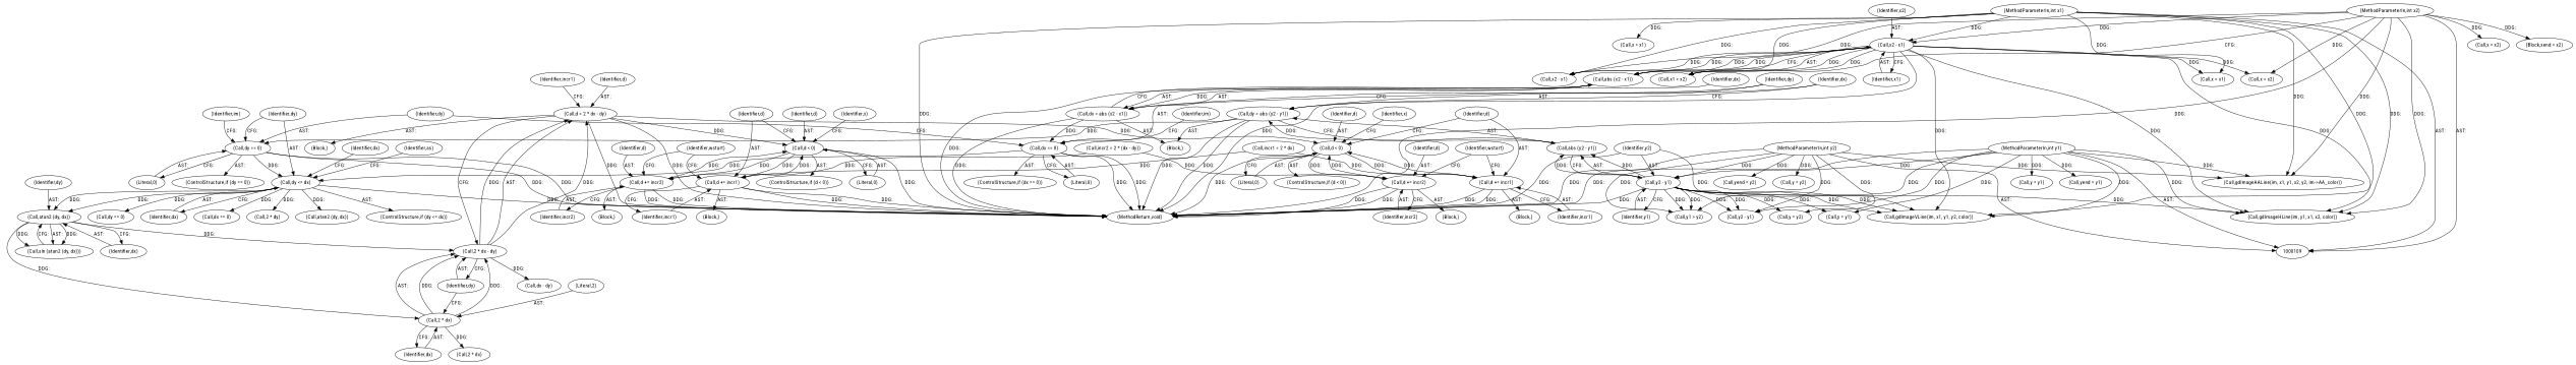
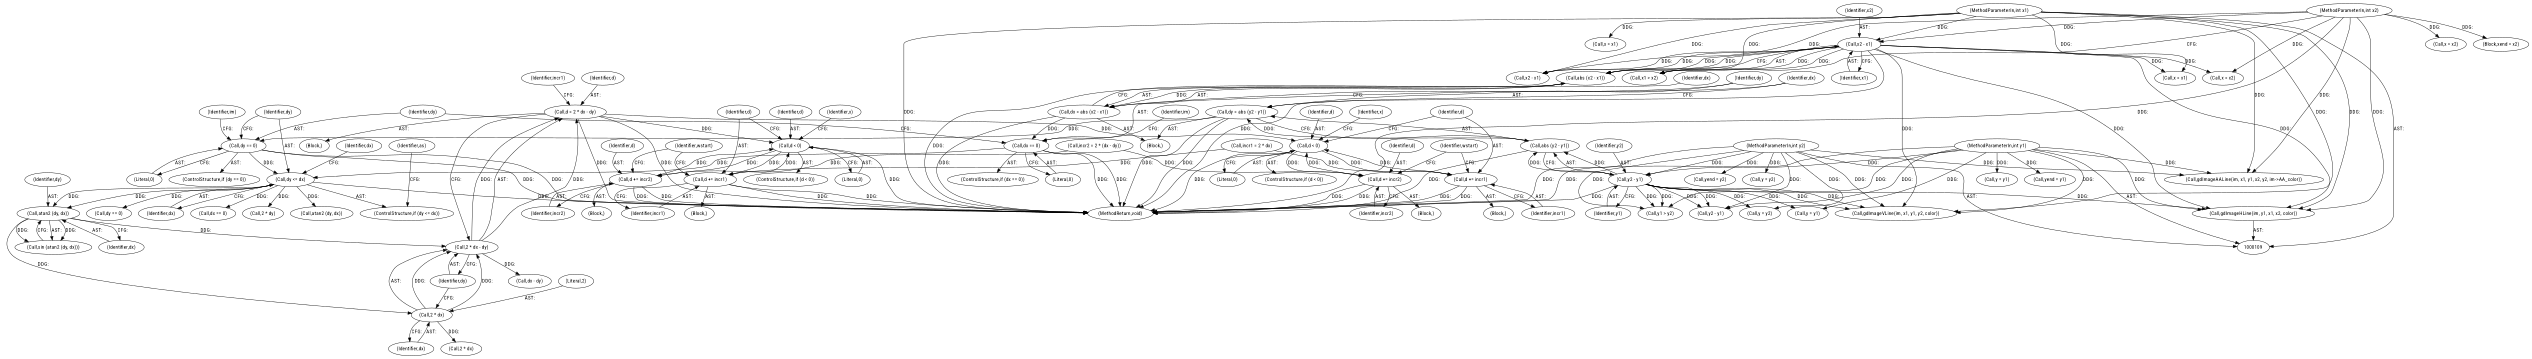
  digraph {
    fontname="Roboto Condensed"
    node [fontname="Roboto Condensed"]
    edge [fontname="Roboto Condensed"]
    n1 [label="(Call,d = 2 * dx - dy)"]
    n2 [label="(Call,2 * dx - dy)"]
    n3 [label="(Call,d < 0)"]
    n4 [label="(Call,d < 0)"]
    n5 [label="(Block,)"]
    n6 [label="(MethodReturn,void)"]
    n7 [label="(Call,dx - dy)"]
    n8 [label="(Identifier,dy)"]
    n9 [label="(Call,d += incr1)"]
    n10 [label="(Call,d += incr2)"]
    n11 [label="(ControlStructure,if (d < 0))"]
    n12 [label="(Literal,0)"]
    n13 [label="(Call,d += incr1)"]
    n14 [label="(Call,d += incr2)"]
    n15 [label="(ControlStructure,if (d < 0))"]
    n16 [label="(Literal,0)"]
    n17 [label="(Call,2 * dx)"]
    n18 [label="(Identifier,dx)"]
    n19 [label="(Call,2 * dx)"]
    n20 [label="(Call,atan2 (dy, dx))"]
    n21 [label="(Identifier,dx)"]
    n22 [label="(Call,sin (atan2 (dy, dx)))"]
    n23 [label="(Call,dy <= dx)"]
    n24 [label="(Call,dx == 0)"]
    n25 [label="(Call,2 * dy)"]
    n26 [label="(ControlStructure,if (dy <= dx))"]
    n27 [label="(Call,atan2 (dy, dx))"]
    n28 [label="(Call,dy == 0)"]
    n29 [label="(Identifier,dx)"]
    n30 [label="(Call,dy == 0)"]
    n31 [label="(Literal,0)"]
    n32 [label="(ControlStructure,if (dy == 0))"]
    n33 [label="(Call,dy = abs (y2 - y1))"]
    n34 [label="(Call,abs (y2 - y1))"]
    n35 [label="(Block,)"]
    n36 [label="(Call,y2 - y1)"]
    n37 [label="(Call,y = y2)"]
    n38 [label="(Call,gdImageHLine(im, y1, x1, x2, color))"]
    n39 [label="(Call,gdImageVLine(im, x1, y1, y2, color))"]
    n40 [label="(Call,y = y1)"]
    n41 [label="(Identifier,y1)"]
    n42 [label="(Call,y2 - y1)"]
    n43 [label="(Call,y1 > y2)"]
    n44 [label="(MethodParameterIn,int y2)"]
    n45 [label="(Call,gdImageAALine(im, x1, y1, x2, y2, im->AA_color))"]
    n46 [label="(Call,y = y2)"]
    n47 [label="(Call,yend = y2)"]
    1000109
    n49 [label="(MethodParameterIn,int y1)"]
    n50 [label="(Call,y = y1)"]
    n51 [label="(Call,yend = y1)"]
    n52 [label="(Call,dx == 0)"]
    n53 [label="(Literal,0)"]
    n54 [label="(ControlStructure,if (dx == 0))"]
    n55 [label="(Call,dx = abs (x2 - x1))"]
    n56 [label="(Call,abs (x2 - x1))"]
    n57 [label="(Call,x2 - x1)"]
    n58 [label="(Call,x2 - x1)"]
    n59 [label="(Call,x = x1)"]
    n60 [label="(Call,x1 > x2)"]
    n61 [label="(Call,x = x2)"]
    n62 [label="(Identifier,x1)"]
    n63 [label="(MethodParameterIn,int x2)"]
    n64 [label="(Call,x = x2)"]
    n65 [label="(Block,xend = x2)"]
    n66 [label="(MethodParameterIn,int x1)"]
    n67 [label="(Call,x = x1)"]
    n68 [label="(Block,)"]
    n69 [label="(Identifier,incr1)"]
    n70 [label="(Identifier,incr2)"]
    n71 [label="(Block,)"]
    n72 [label="(Identifier,incr1)"]
    n73 [label="(Block,)"]
    n74 [label="(Identifier,incr2)"]
    n75 [label="(Block,)"]
    n76 [label="(Identifier,dy)"]
    n77 [label="(Identifier,im)"]
    n78 [label="(Identifier,incr1)"]
    n79 [label="(Identifier,wstart)"]
    n80 [label="(Identifier,x)"]
    n81 [label="(Identifier,as)"]
    n82 [label="(Identifier,dx)"]
    n83 [label="(Call,incr1 = 2 * dx)"]
    n84 [label="(Identifier,d)"]
    n85 [label="(Identifier,dy)"]
    n86 [label="(Literal,2)"]
    n87 [label="(Identifier,x2)"]
    n88 [label="(Identifier,x)"]
    n89 [label="(Identifier,dx)"]
    n90 [label="(Identifier,d)"]
    n91 [label="(Identifier,d)"]
    n92 [label="(Identifier,d)"]
    n93 [label="(Identifier,dy)"]
    n94 [label="(Identifier,y2)"]
    n95 [label="(Identifier,d)"]
    n96 [label="(Identifier,d)"]
    n97 [label="(Identifier,dy)"]
    n98 [label="(Call,incr2 = 2 * (dx - dy))"]
    n99 [label="(Identifier,wstart)"]
    n100 [label="(Identifier,dx)"]
    n101 [label="(Identifier,im)"]
    n102 [label="(Identifier,d)"]
    n1 -> n2 [label="CFG: "]
    n1 -> n3 [label="DDG: "]
    n1 -> n4 [label="DDG: "]
    n1 -> n5 [label="AST: "]
    n1 -> n6 [label="DDG: "]
    n1 -> n6 [label="DDG: "]
    n2 -> n1 [label="AST: "]
    n2 -> n1 [label="DDG: "]
    n2 -> n1 [label="DDG: "]
    n2 -> n7 [label="DDG: "]
    n2 -> n8 [label="CFG: "]
    n3 -> n6 [label="DDG: "]
    n3 -> n9 [label="DDG: "]
    n3 -> n10 [label="DDG: "]
    n3 -> n11 [label="AST: "]
    n3 -> n12 [label="CFG: "]
    n4 -> n6 [label="DDG: "]
    n4 -> n13 [label="DDG: "]
    n4 -> n14 [label="DDG: "]
    n4 -> n15 [label="AST: "]
    n4 -> n16 [label="CFG: "]
    n8 -> n2 [label="AST: "]
    n8 -> n17 [label="CFG: "]
    n9 -> n3 [label="DDG: "]
    n9 -> n6 [label="DDG: "]
    n9 -> n6 [label="DDG: "]
    n9 -> n68 [label="AST: "]
    n9 -> n69 [label="CFG: "]
    n10 -> n3 [label="DDG: "]
    n10 -> n6 [label="DDG: "]
    n10 -> n6 [label="DDG: "]
    n10 -> n70 [label="CFG: "]
    n10 -> n71 [label="AST: "]
    n12 -> n3 [label="AST: "]
    n13 -> n4 [label="DDG: "]
    n13 -> n6 [label="DDG: "]
    n13 -> n6 [label="DDG: "]
    n13 -> n72 [label="CFG: "]
    n13 -> n73 [label="AST: "]
    n14 -> n4 [label="DDG: "]
    n14 -> n6 [label="DDG: "]
    n14 -> n6 [label="DDG: "]
    n14 -> n74 [label="CFG: "]
    n14 -> n75 [label="AST: "]
    n16 -> n4 [label="AST: "]
    n17 -> n2 [label="AST: "]
    n17 -> n2 [label="DDG: "]
    n17 -> n2 [label="DDG: "]
    n17 -> n18 [label="CFG: "]
    n17 -> n19 [label="DDG: "]
    n18 -> n17 [label="AST: "]
    n20 -> n2 [label="DDG: "]
    n20 -> n17 [label="DDG: "]
    n20 -> n21 [label="CFG: "]
    n20 -> n22 [label="AST: "]
    n20 -> n22 [label="DDG: "]
    n20 -> n22 [label="DDG: "]
    n21 -> n20 [label="AST: "]
    n22 -> n20 [label="CFG: "]
    n23 -> n6 [label="DDG: "]
    n23 -> n20 [label="DDG: "]
    n23 -> n20 [label="DDG: "]
    n23 -> n24 [label="DDG: "]
    n23 -> n25 [label="DDG: "]
    n23 -> n26 [label="AST: "]
    n23 -> n27 [label="DDG: "]
    n23 -> n28 [label="DDG: "]
    n23 -> n29 [label="CFG: "]
    n29 -> n23 [label="AST: "]
    n30 -> n6 [label="DDG: "]
    n30 -> n6 [label="DDG: "]
    n30 -> n23 [label="DDG: "]
    n30 -> n31 [label="CFG: "]
    n30 -> n32 [label="AST: "]
    n31 -> n30 [label="AST: "]
    n33 -> n6 [label="DDG: "]
    n33 -> n6 [label="DDG: "]
    n33 -> n30 [label="DDG: "]
    n33 -> n34 [label="CFG: "]
    n33 -> n35 [label="AST: "]
-   n94 -> n6 [label="DDG: "]
+   n34 -> n6 [label="DDG: "]
    n34 -> n33 [label="AST: "]
    n34 -> n33 [label="DDG: "]
    n34 -> n36 [label="CFG: "]
    n36 -> n6 [label="DDG: "]
    n36 -> n34 [label="AST: "]
    n36 -> n34 [label="DDG: "]
    n36 -> n34 [label="DDG: "]
    n36 -> n37 [label="DDG: "]
    n36 -> n38 [label="DDG: "]
    n36 -> n39 [label="DDG: "]
    n36 -> n39 [label="DDG: "]
    n36 -> n40 [label="DDG: "]
    n36 -> n41 [label="CFG: "]
    n36 -> n42 [label="DDG: "]
    n36 -> n42 [label="DDG: "]
    n36 -> n43 [label="DDG: "]
    n36 -> n43 [label="DDG: "]
    n41 -> n36 [label="AST: "]
    n44 -> n6 [label="DDG: "]
    n44 -> n36 [label="DDG: "]
    n44 -> n37 [label="DDG: "]
-   n94 -> n39 [label="DDG: "]
+   n44 -> n39 [label="DDG: "]
    n44 -> n42 [label="DDG: "]
    n44 -> n43 [label="DDG: "]
    n44 -> n45 [label="DDG: "]
    n44 -> n46 [label="DDG: "]
    n44 -> n47 [label="DDG: "]
    n44 -> 1000109 [label="AST: "]
    n49 -> n6 [label="DDG: "]
    n49 -> n36 [label="DDG: "]
    n49 -> n38 [label="DDG: "]
    n49 -> n39 [label="DDG: "]
    n49 -> n40 [label="DDG: "]
    n49 -> n42 [label="DDG: "]
    n49 -> n43 [label="DDG: "]
    n49 -> n45 [label="DDG: "]
    n49 -> 1000109 [label="AST: "]
    n49 -> n50 [label="DDG: "]
    n49 -> n51 [label="DDG: "]
    n52 -> n6 [label="DDG: "]
    n52 -> n6 [label="DDG: "]
    n52 -> n23 [label="DDG: "]
    n52 -> n53 [label="CFG: "]
    n52 -> n54 [label="AST: "]
    n53 -> n52 [label="AST: "]
    n55 -> n6 [label="DDG: "]
    n55 -> n35 [label="AST: "]
    n55 -> n52 [label="DDG: "]
    n55 -> n56 [label="CFG: "]
    n56 -> n6 [label="DDG: "]
    n56 -> n55 [label="AST: "]
    n56 -> n55 [label="DDG: "]
    n56 -> n57 [label="CFG: "]
    n57 -> n6 [label="DDG: "]
    n57 -> n38 [label="DDG: "]
    n57 -> n38 [label="DDG: "]
    n57 -> n39 [label="DDG: "]
    n57 -> n56 [label="AST: "]
    n57 -> n56 [label="DDG: "]
    n57 -> n56 [label="DDG: "]
    n57 -> n58 [label="DDG: "]
    n57 -> n58 [label="DDG: "]
    n57 -> n59 [label="DDG: "]
    n57 -> n60 [label="DDG: "]
    n57 -> n60 [label="DDG: "]
    n57 -> n61 [label="DDG: "]
    n57 -> n62 [label="CFG: "]
    n62 -> n57 [label="AST: "]
    n63 -> n6 [label="DDG: "]
    n63 -> n38 [label="DDG: "]
    n63 -> n45 [label="DDG: "]
-   n63 -> 1000109 [label="AST: "]
+   n38 -> 1000109 [label="AST: "]
    n63 -> n57 [label="DDG: "]
    n63 -> n58 [label="DDG: "]
    n63 -> n60 [label="CFG: "]
    n63 -> n61 [label="DDG: "]
    n63 -> n64 [label="DDG: "]
    n63 -> n65 [label="DDG: "]
    n66 -> n6 [label="DDG: "]
    n66 -> n38 [label="DDG: "]
    n66 -> n39 [label="DDG: "]
    n66 -> n45 [label="DDG: "]
    n66 -> 1000109 [label="AST: "]
    n66 -> n57 [label="DDG: "]
    n66 -> n58 [label="DDG: "]
    n66 -> n59 [label="DDG: "]
    n66 -> n60 [label="DDG: "]
    n66 -> n67 [label="DDG: "]
    n69 -> n9 [label="AST: "]
    n70 -> n10 [label="AST: "]
    n72 -> n13 [label="AST: "]
    n74 -> n14 [label="AST: "]
    n76 -> n23 [label="AST: "]
    n76 -> n30 [label="CFG: "]
    n77 -> n30 [label="CFG: "]
    n78 -> n1 [label="CFG: "]
    n79 -> n13 [label="CFG: "]
    n79 -> n14 [label="CFG: "]
    n80 -> n3 [label="CFG: "]
-   n81 -> n23 [label="CFG: "]
+   n81 -> n26 [label="CFG: "]
    n82 -> n23 [label="CFG: "]
    n83 -> n9 [label="DDG: "]
    n83 -> n13 [label="DDG: "]
    n84 -> n1 [label="AST: "]
    n85 -> n20 [label="AST: "]
    n86 -> n17 [label="AST: "]
    n87 -> n57 [label="AST: "]
    n88 -> n4 [label="CFG: "]
    n89 -> n33 [label="CFG: "]
    n89 -> n52 [label="AST: "]
    n90 -> n10 [label="AST: "]
    n91 -> n4 [label="AST: "]
    n92 -> n3 [label="AST: "]
    n93 -> n33 [label="AST: "]
    n93 -> n55 [label="CFG: "]
    n94 -> n36 [label="AST: "]
    n95 -> n14 [label="AST: "]
    n96 -> n3 [label="CFG: "]
    n96 -> n9 [label="AST: "]
    n97 -> n30 [label="AST: "]
    n97 -> n52 [label="CFG: "]
    n98 -> n10 [label="DDG: "]
    n98 -> n14 [label="DDG: "]
    n99 -> n9 [label="CFG: "]
    n99 -> n10 [label="CFG: "]
    n100 -> n55 [label="AST: "]
    n101 -> n52 [label="CFG: "]
    n102 -> n4 [label="CFG: "]
    n102 -> n13 [label="AST: "]
  }
